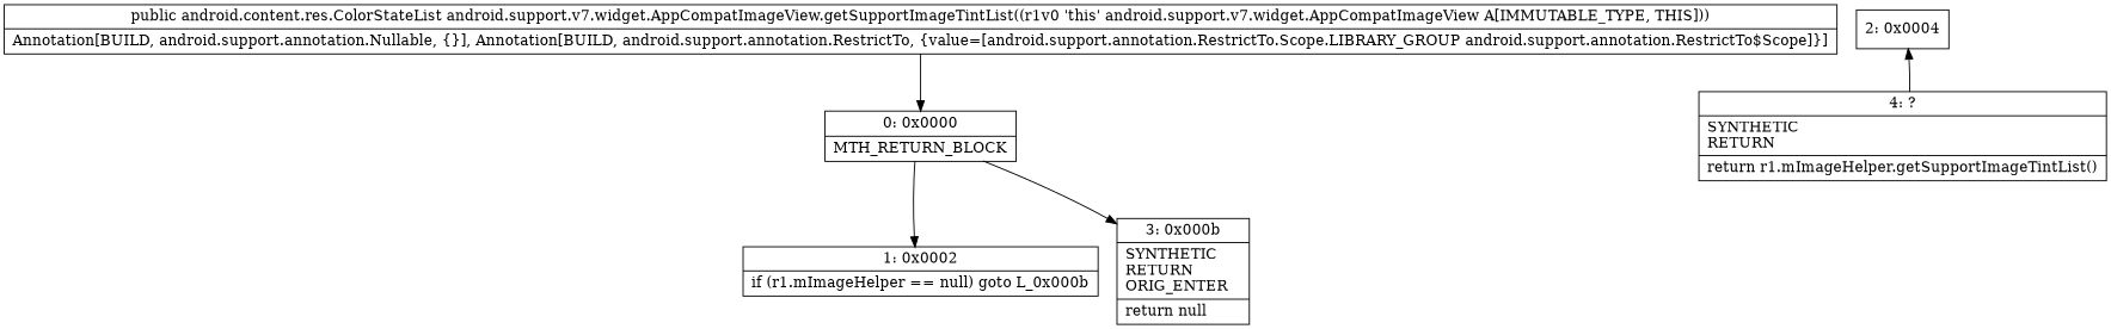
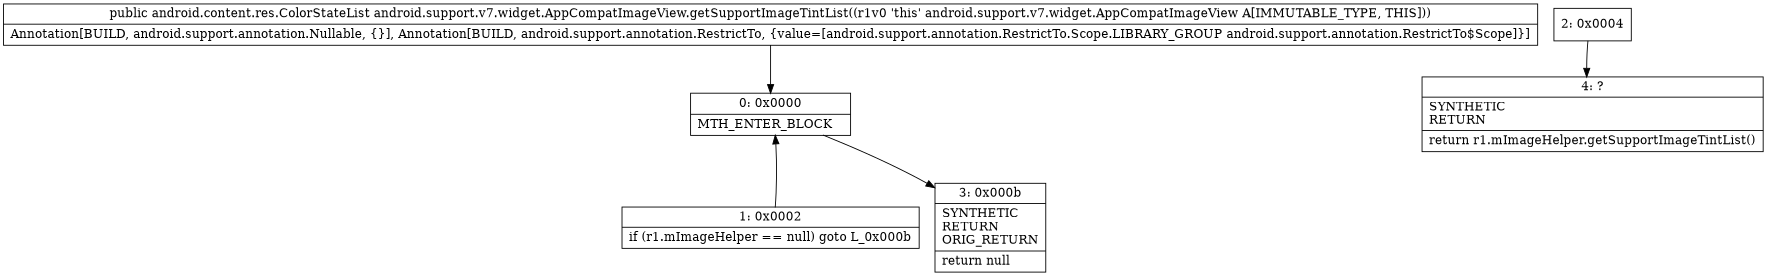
  digraph {
    node [shape=record]
-   n1 [label="{0\:\ 0x0000|MTH_RETURN_BLOCK\l}"]
+   n1 [label="{0\:\ 0x0000|MTH_ENTER_BLOCK\l}"]
    n2 [label="{1\:\ 0x0002|if (r1.mImageHelper == null) goto L_0x000b\l}"]
-   n3 [label="{3\:\ 0x000b|SYNTHETIC\lRETURN\lORIG_ENTER\l|return null\l}"]
+   n3 [label="{3\:\ 0x000b|SYNTHETIC\lRETURN\lORIG_RETURN\l|return null\l}"]
    n4 [label="{2\:\ 0x0004}"]
    n5 [label="{4\:\ ?|SYNTHETIC\lRETURN\l|return r1.mImageHelper.getSupportImageTintList()\l}"]
    n6 [label="{public android.content.res.ColorStateList android.support.v7.widget.AppCompatImageView.getSupportImageTintList((r1v0 'this' android.support.v7.widget.AppCompatImageView A[IMMUTABLE_TYPE, THIS]))  | Annotation[BUILD, android.support.annotation.Nullable, \{\}], Annotation[BUILD, android.support.annotation.RestrictTo, \{value=[android.support.annotation.RestrictTo.Scope.LIBRARY_GROUP android.support.annotation.RestrictTo$Scope]\}]\l}"]
-   n1 -> n2
+   n2 -> n1
    n1 -> n3
-   n5 -> n4
+   n4 -> n5
    n6 -> n1
  }
